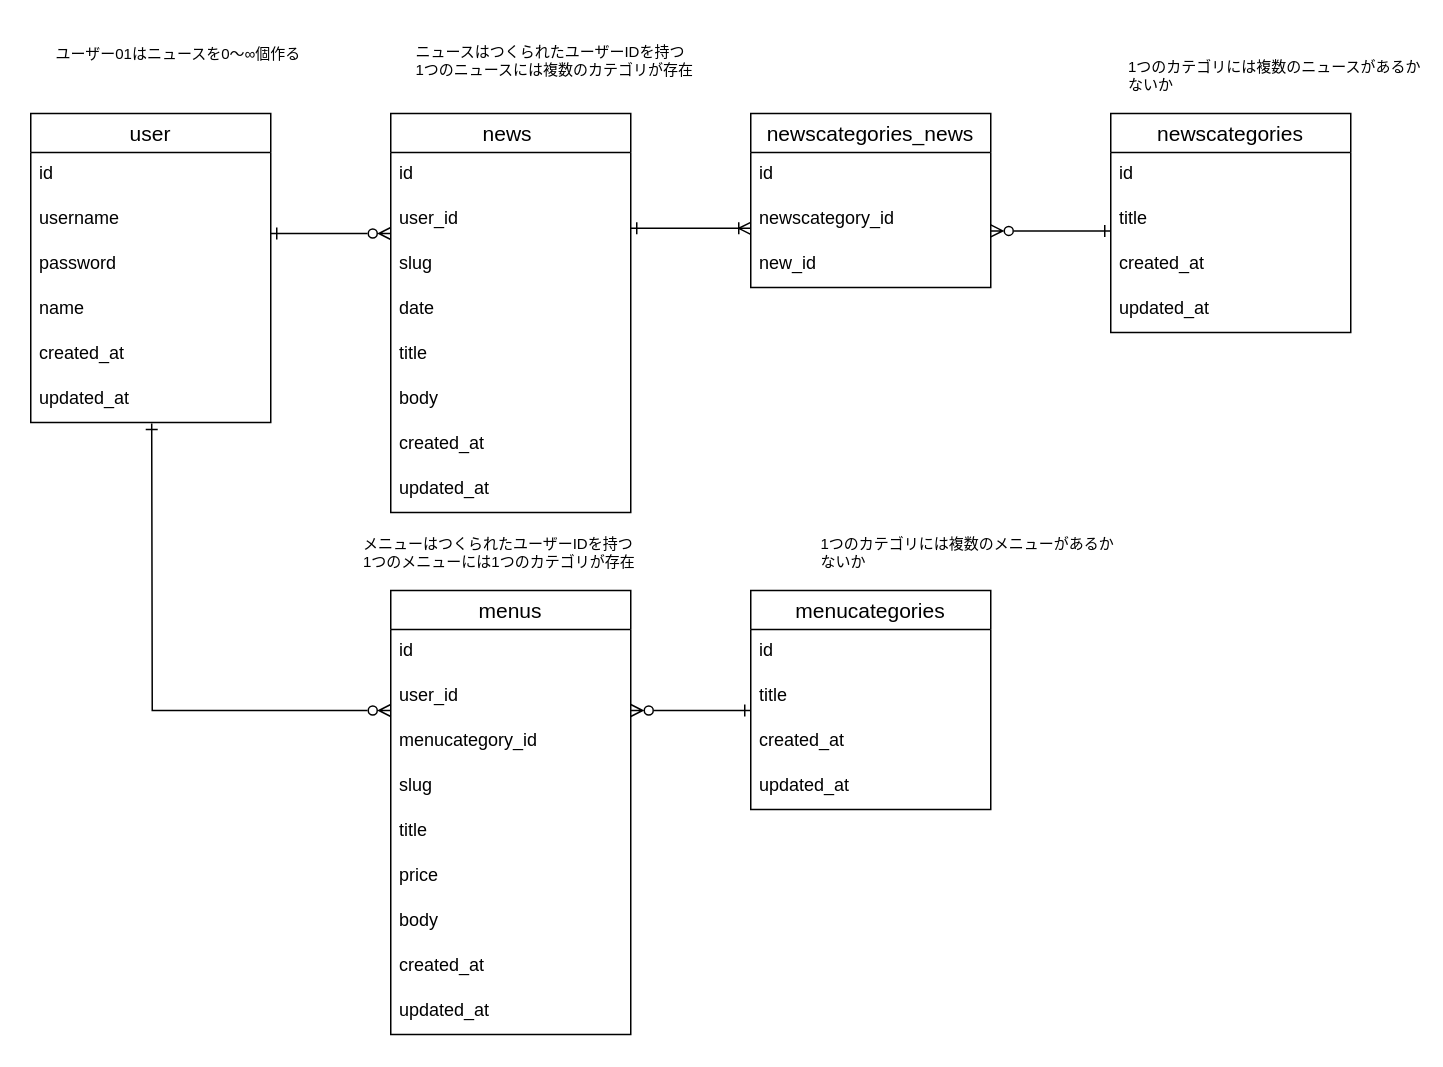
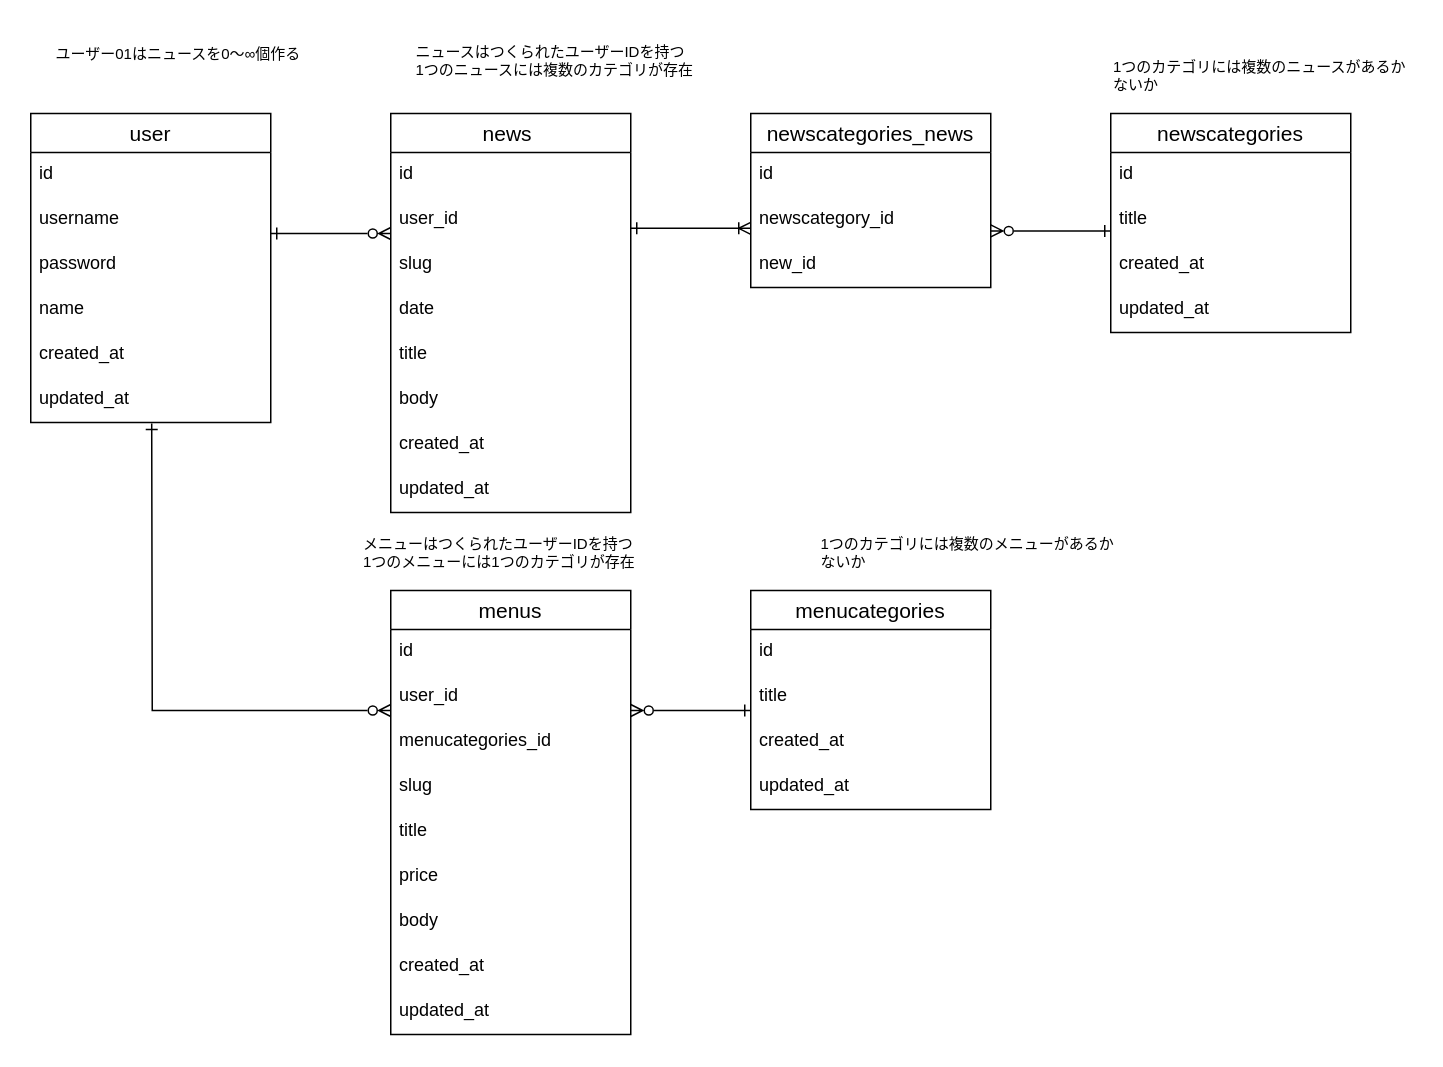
  <mxCell id="0" />
  <mxCell id="1" parent="0" />
  <mxCell id="2" value="user" style="swimlane;fontStyle=0;childLayout=stackLayout;horizontal=1;startSize=26;horizontalStack=0;resizeParent=1;resizeParentMax=0;resizeLast=0;collapsible=1;marginBottom=0;align=center;fontSize=14;" parent="1" vertex="1"><mxGeometry x="20" y="75" width="160" height="206" as="geometry" /></mxCell>
  <mxCell id="3" value="id" style="text;strokeColor=none;fillColor=none;spacingLeft=4;spacingRight=4;overflow=hidden;rotatable=0;points=[[0,0.5],[1,0.5]];portConstraint=eastwest;fontSize=12;" parent="2" vertex="1"><mxGeometry y="26" width="160" height="30" as="geometry" /></mxCell>
  <mxCell id="4" value="username" style="text;strokeColor=none;fillColor=none;spacingLeft=4;spacingRight=4;overflow=hidden;rotatable=0;points=[[0,0.5],[1,0.5]];portConstraint=eastwest;fontSize=12;" parent="2" vertex="1"><mxGeometry y="56" width="160" height="30" as="geometry" /></mxCell>
  <mxCell id="5" value="password" style="text;strokeColor=none;fillColor=none;spacingLeft=4;spacingRight=4;overflow=hidden;rotatable=0;points=[[0,0.5],[1,0.5]];portConstraint=eastwest;fontSize=12;" parent="2" vertex="1"><mxGeometry y="86" width="160" height="30" as="geometry" /></mxCell>
  <mxCell id="6" value="name" style="text;strokeColor=none;fillColor=none;spacingLeft=4;spacingRight=4;overflow=hidden;rotatable=0;points=[[0,0.5],[1,0.5]];portConstraint=eastwest;fontSize=12;" parent="2" vertex="1"><mxGeometry y="116" width="160" height="30" as="geometry" /></mxCell>
  <mxCell id="7" value="created_at" style="text;strokeColor=none;fillColor=none;spacingLeft=4;spacingRight=4;overflow=hidden;rotatable=0;points=[[0,0.5],[1,0.5]];portConstraint=eastwest;fontSize=12;" parent="2" vertex="1"><mxGeometry y="146" width="160" height="30" as="geometry" /></mxCell>
  <mxCell id="8" value="updated_at" style="text;strokeColor=none;fillColor=none;spacingLeft=4;spacingRight=4;overflow=hidden;rotatable=0;points=[[0,0.5],[1,0.5]];portConstraint=eastwest;fontSize=12;" parent="2" vertex="1"><mxGeometry y="176" width="160" height="30" as="geometry" /></mxCell>
  <mxCell id="9" value="news " style="swimlane;fontStyle=0;childLayout=stackLayout;horizontal=1;startSize=26;horizontalStack=0;resizeParent=1;resizeParentMax=0;resizeLast=0;collapsible=1;marginBottom=0;align=center;fontSize=14;" parent="1" vertex="1"><mxGeometry x="260" y="75" width="160" height="266" as="geometry" /></mxCell>
  <mxCell id="10" value="id" style="text;strokeColor=none;fillColor=none;spacingLeft=4;spacingRight=4;overflow=hidden;rotatable=0;points=[[0,0.5],[1,0.5]];portConstraint=eastwest;fontSize=12;" parent="9" vertex="1"><mxGeometry y="26" width="160" height="30" as="geometry" /></mxCell>
  <mxCell id="11" value="user_id" style="text;strokeColor=none;fillColor=none;spacingLeft=4;spacingRight=4;overflow=hidden;rotatable=0;points=[[0,0.5],[1,0.5]];portConstraint=eastwest;fontSize=12;" parent="9" vertex="1"><mxGeometry y="56" width="160" height="30" as="geometry" /></mxCell>
  <mxCell id="12" value="" style="endArrow=ERzeroToMany;html=1;rounded=0;startArrow=ERone;startFill=0;endFill=0;" parent="9" edge="1"><mxGeometry relative="1" as="geometry"><mxPoint x="-80" y="80" as="sourcePoint" /><mxPoint y="80" as="targetPoint" /></mxGeometry></mxCell>
  <mxCell id="13" value="slug" style="text;strokeColor=none;fillColor=none;spacingLeft=4;spacingRight=4;overflow=hidden;rotatable=0;points=[[0,0.5],[1,0.5]];portConstraint=eastwest;fontSize=12;" parent="9" vertex="1"><mxGeometry y="86" width="160" height="30" as="geometry" /></mxCell>
  <mxCell id="14" value="date" style="text;strokeColor=none;fillColor=none;spacingLeft=4;spacingRight=4;overflow=hidden;rotatable=0;points=[[0,0.5],[1,0.5]];portConstraint=eastwest;fontSize=12;" parent="9" vertex="1"><mxGeometry y="116" width="160" height="30" as="geometry" /></mxCell>
  <mxCell id="15" value="title" style="text;strokeColor=none;fillColor=none;spacingLeft=4;spacingRight=4;overflow=hidden;rotatable=0;points=[[0,0.5],[1,0.5]];portConstraint=eastwest;fontSize=12;" parent="9" vertex="1"><mxGeometry y="146" width="160" height="30" as="geometry" /></mxCell>
  <mxCell id="16" value="body" style="text;strokeColor=none;fillColor=none;spacingLeft=4;spacingRight=4;overflow=hidden;rotatable=0;points=[[0,0.5],[1,0.5]];portConstraint=eastwest;fontSize=12;" parent="9" vertex="1"><mxGeometry y="176" width="160" height="30" as="geometry" /></mxCell>
  <mxCell id="17" value="created_at" style="text;strokeColor=none;fillColor=none;spacingLeft=4;spacingRight=4;overflow=hidden;rotatable=0;points=[[0,0.5],[1,0.5]];portConstraint=eastwest;fontSize=12;" parent="9" vertex="1"><mxGeometry y="206" width="160" height="30" as="geometry" /></mxCell>
  <mxCell id="18" value="updated_at" style="text;strokeColor=none;fillColor=none;spacingLeft=4;spacingRight=4;overflow=hidden;rotatable=0;points=[[0,0.5],[1,0.5]];portConstraint=eastwest;fontSize=12;" parent="9" vertex="1"><mxGeometry y="236" width="160" height="30" as="geometry" /></mxCell>
  <mxCell id="19" value="newscategories" style="swimlane;fontStyle=0;childLayout=stackLayout;horizontal=1;startSize=26;horizontalStack=0;resizeParent=1;resizeParentMax=0;resizeLast=0;collapsible=1;marginBottom=0;align=center;fontSize=14;" parent="1" vertex="1"><mxGeometry x="740" y="75" width="160" height="146" as="geometry" /></mxCell>
  <mxCell id="20" value="id" style="text;strokeColor=none;fillColor=none;spacingLeft=4;spacingRight=4;overflow=hidden;rotatable=0;points=[[0,0.5],[1,0.5]];portConstraint=eastwest;fontSize=12;" parent="19" vertex="1"><mxGeometry y="26" width="160" height="30" as="geometry" /></mxCell>
  <mxCell id="21" value="title" style="text;strokeColor=none;fillColor=none;spacingLeft=4;spacingRight=4;overflow=hidden;rotatable=0;points=[[0,0.5],[1,0.5]];portConstraint=eastwest;fontSize=12;" parent="19" vertex="1"><mxGeometry y="56" width="160" height="30" as="geometry" /></mxCell>
  <mxCell id="22" value="created_at" style="text;strokeColor=none;fillColor=none;spacingLeft=4;spacingRight=4;overflow=hidden;rotatable=0;points=[[0,0.5],[1,0.5]];portConstraint=eastwest;fontSize=12;" parent="19" vertex="1"><mxGeometry y="86" width="160" height="30" as="geometry" /></mxCell>
  <mxCell id="23" value="updated_at" style="text;strokeColor=none;fillColor=none;spacingLeft=4;spacingRight=4;overflow=hidden;rotatable=0;points=[[0,0.5],[1,0.5]];portConstraint=eastwest;fontSize=12;" parent="19" vertex="1"><mxGeometry y="116" width="160" height="30" as="geometry" /></mxCell>
  <mxCell id="24" value="newscategories_news" style="swimlane;fontStyle=0;childLayout=stackLayout;horizontal=1;startSize=26;horizontalStack=0;resizeParent=1;resizeParentMax=0;resizeLast=0;collapsible=1;marginBottom=0;align=center;fontSize=14;" parent="1" vertex="1"><mxGeometry x="500" y="75" width="160" height="116" as="geometry" /></mxCell>
  <mxCell id="25" value="id" style="text;strokeColor=none;fillColor=none;spacingLeft=4;spacingRight=4;overflow=hidden;rotatable=0;points=[[0,0.5],[1,0.5]];portConstraint=eastwest;fontSize=12;" parent="24" vertex="1"><mxGeometry y="26" width="160" height="30" as="geometry" /></mxCell>
  <mxCell id="26" value="newscategory_id" style="text;strokeColor=none;fillColor=none;spacingLeft=4;spacingRight=4;overflow=hidden;rotatable=0;points=[[0,0.5],[1,0.5]];portConstraint=eastwest;fontSize=12;" parent="24" vertex="1"><mxGeometry y="56" width="160" height="30" as="geometry" /></mxCell>
  <mxCell id="27" value="new_id" style="text;strokeColor=none;fillColor=none;spacingLeft=4;spacingRight=4;overflow=hidden;rotatable=0;points=[[0,0.5],[1,0.5]];portConstraint=eastwest;fontSize=12;" parent="24" vertex="1"><mxGeometry y="86" width="160" height="30" as="geometry" /></mxCell>
  <mxCell id="28" value="" style="endArrow=ERoneToMany;html=1;rounded=0;startArrow=ERone;startFill=0;endFill=0;" parent="1" edge="1"><mxGeometry relative="1" as="geometry"><mxPoint x="420" y="151.55" as="sourcePoint" /><mxPoint x="500" y="151.55" as="targetPoint" /></mxGeometry></mxCell>
  <mxCell id="29" value="" style="endArrow=ERone;html=1;rounded=0;startArrow=ERzeroToMany;startFill=0;endFill=0;" parent="1" edge="1"><mxGeometry relative="1" as="geometry"><mxPoint x="660" y="153.27" as="sourcePoint" /><mxPoint x="740" y="153.27" as="targetPoint" /></mxGeometry></mxCell>
  <mxCell id="30" value="ユーザー01はニュースを0〜∞個作る" style="text;html=1;strokeColor=none;fillColor=none;align=left;verticalAlign=middle;whiteSpace=wrap;rounded=0;fontSize=10;" parent="1" vertex="1"><mxGeometry x="35" y="20" width="200" height="30" as="geometry" /></mxCell>
  <mxCell id="31" value="ニュースはつくられたユーザーIDを持つ&lt;br&gt;1つのニュースには複数のカテゴリが存在" style="text;html=1;strokeColor=none;fillColor=none;align=left;verticalAlign=middle;whiteSpace=wrap;rounded=0;fontSize=10;" parent="1" vertex="1"><mxGeometry x="275" y="25" width="200" height="30" as="geometry" /></mxCell>
- <mxCell id="32" value="1つのカテゴリには複数のニュースがあるかないか" style="text;html=1;strokeColor=none;fillColor=none;align=left;verticalAlign=middle;whiteSpace=wrap;rounded=0;fontSize=10;" parent="1" vertex="1"><mxGeometry x="750" y="35" width="200" height="30" as="geometry" /></mxCell>
+ <mxCell id="32" value="1つのカテゴリには複数のニュースがあるかないか" style="text;html=1;strokeColor=none;fillColor=none;align=left;verticalAlign=middle;whiteSpace=wrap;rounded=0;fontSize=10;" parent="1" vertex="1"><mxGeometry x="740" y="35" width="200" height="30" as="geometry" /></mxCell>
  <mxCell id="33" value="menus" style="swimlane;fontStyle=0;childLayout=stackLayout;horizontal=1;startSize=26;horizontalStack=0;resizeParent=1;resizeParentMax=0;resizeLast=0;collapsible=1;marginBottom=0;align=center;fontSize=14;" parent="1" vertex="1"><mxGeometry x="260" y="393" width="160" height="296" as="geometry" /></mxCell>
  <mxCell id="34" value="id" style="text;strokeColor=none;fillColor=none;spacingLeft=4;spacingRight=4;overflow=hidden;rotatable=0;points=[[0,0.5],[1,0.5]];portConstraint=eastwest;fontSize=12;" parent="33" vertex="1"><mxGeometry y="26" width="160" height="30" as="geometry" /></mxCell>
  <mxCell id="35" value="user_id" style="text;strokeColor=none;fillColor=none;spacingLeft=4;spacingRight=4;overflow=hidden;rotatable=0;points=[[0,0.5],[1,0.5]];portConstraint=eastwest;fontSize=12;" parent="33" vertex="1"><mxGeometry y="56" width="160" height="30" as="geometry" /></mxCell>
- <mxCell id="36" value="menucategory_id" style="text;strokeColor=none;fillColor=none;spacingLeft=4;spacingRight=4;overflow=hidden;rotatable=0;points=[[0,0.5],[1,0.5]];portConstraint=eastwest;fontSize=12;" parent="33" vertex="1"><mxGeometry y="86" width="160" height="30" as="geometry" /></mxCell>
+ <mxCell id="36" value="menucategories_id" style="text;strokeColor=none;fillColor=none;spacingLeft=4;spacingRight=4;overflow=hidden;rotatable=0;points=[[0,0.5],[1,0.5]];portConstraint=eastwest;fontSize=12;" parent="33" vertex="1"><mxGeometry y="86" width="160" height="30" as="geometry" /></mxCell>
  <mxCell id="37" value="" style="endArrow=ERzeroToMany;html=1;rounded=0;startArrow=ERone;startFill=0;endFill=0;edgeStyle=elbowEdgeStyle;exitX=0.504;exitY=1.022;exitDx=0;exitDy=0;exitPerimeter=0;" parent="33" source="8" edge="1"><mxGeometry relative="1" as="geometry"><mxPoint x="-80" y="80" as="sourcePoint" /><mxPoint y="80" as="targetPoint" /><Array as="points"><mxPoint x="-159" y="70" /></Array></mxGeometry></mxCell>
  <mxCell id="38" value="slug" style="text;strokeColor=none;fillColor=none;spacingLeft=4;spacingRight=4;overflow=hidden;rotatable=0;points=[[0,0.5],[1,0.5]];portConstraint=eastwest;fontSize=12;" parent="33" vertex="1"><mxGeometry y="116" width="160" height="30" as="geometry" /></mxCell>
  <mxCell id="39" value="title" style="text;strokeColor=none;fillColor=none;spacingLeft=4;spacingRight=4;overflow=hidden;rotatable=0;points=[[0,0.5],[1,0.5]];portConstraint=eastwest;fontSize=12;" parent="33" vertex="1"><mxGeometry y="146" width="160" height="30" as="geometry" /></mxCell>
  <mxCell id="40" value="price" style="text;strokeColor=none;fillColor=none;spacingLeft=4;spacingRight=4;overflow=hidden;rotatable=0;points=[[0,0.5],[1,0.5]];portConstraint=eastwest;fontSize=12;" parent="33" vertex="1"><mxGeometry y="176" width="160" height="30" as="geometry" /></mxCell>
  <mxCell id="41" value="body" style="text;strokeColor=none;fillColor=none;spacingLeft=4;spacingRight=4;overflow=hidden;rotatable=0;points=[[0,0.5],[1,0.5]];portConstraint=eastwest;fontSize=12;" parent="33" vertex="1"><mxGeometry y="206" width="160" height="30" as="geometry" /></mxCell>
  <mxCell id="42" value="created_at" style="text;strokeColor=none;fillColor=none;spacingLeft=4;spacingRight=4;overflow=hidden;rotatable=0;points=[[0,0.5],[1,0.5]];portConstraint=eastwest;fontSize=12;" parent="33" vertex="1"><mxGeometry y="236" width="160" height="30" as="geometry" /></mxCell>
  <mxCell id="43" value="updated_at" style="text;strokeColor=none;fillColor=none;spacingLeft=4;spacingRight=4;overflow=hidden;rotatable=0;points=[[0,0.5],[1,0.5]];portConstraint=eastwest;fontSize=12;" parent="33" vertex="1"><mxGeometry y="266" width="160" height="30" as="geometry" /></mxCell>
  <mxCell id="44" value="menucategories" style="swimlane;fontStyle=0;childLayout=stackLayout;horizontal=1;startSize=26;horizontalStack=0;resizeParent=1;resizeParentMax=0;resizeLast=0;collapsible=1;marginBottom=0;align=center;fontSize=14;" parent="1" vertex="1"><mxGeometry x="500" y="393" width="160" height="146" as="geometry" /></mxCell>
  <mxCell id="45" value="id" style="text;strokeColor=none;fillColor=none;spacingLeft=4;spacingRight=4;overflow=hidden;rotatable=0;points=[[0,0.5],[1,0.5]];portConstraint=eastwest;fontSize=12;" parent="44" vertex="1"><mxGeometry y="26" width="160" height="30" as="geometry" /></mxCell>
  <mxCell id="46" value="title" style="text;strokeColor=none;fillColor=none;spacingLeft=4;spacingRight=4;overflow=hidden;rotatable=0;points=[[0,0.5],[1,0.5]];portConstraint=eastwest;fontSize=12;" parent="44" vertex="1"><mxGeometry y="56" width="160" height="30" as="geometry" /></mxCell>
  <mxCell id="47" value="created_at" style="text;strokeColor=none;fillColor=none;spacingLeft=4;spacingRight=4;overflow=hidden;rotatable=0;points=[[0,0.5],[1,0.5]];portConstraint=eastwest;fontSize=12;" parent="44" vertex="1"><mxGeometry y="86" width="160" height="30" as="geometry" /></mxCell>
  <mxCell id="48" value="updated_at" style="text;strokeColor=none;fillColor=none;spacingLeft=4;spacingRight=4;overflow=hidden;rotatable=0;points=[[0,0.5],[1,0.5]];portConstraint=eastwest;fontSize=12;" parent="44" vertex="1"><mxGeometry y="116" width="160" height="30" as="geometry" /></mxCell>
  <mxCell id="49" value="" style="endArrow=ERone;html=1;rounded=0;startArrow=ERzeroToMany;startFill=0;endFill=0;" parent="1" edge="1"><mxGeometry relative="1" as="geometry"><mxPoint x="420" y="473" as="sourcePoint" /><mxPoint x="500" y="473" as="targetPoint" /></mxGeometry></mxCell>
  <mxCell id="50" value="メニューはつくられたユーザーIDを持つ&lt;br&gt;1つのメニューには1つのカテゴリが存在" style="text;html=1;strokeColor=none;fillColor=none;align=left;verticalAlign=middle;whiteSpace=wrap;rounded=0;fontSize=10;" parent="1" vertex="1"><mxGeometry x="240" y="353" width="200" height="30" as="geometry" /></mxCell>
  <mxCell id="51" value="1つのカテゴリには複数のメニューがあるかないか" style="text;html=1;strokeColor=none;fillColor=none;align=left;verticalAlign=middle;whiteSpace=wrap;rounded=0;fontSize=10;" parent="1" vertex="1"><mxGeometry x="545" y="353" width="200" height="30" as="geometry" /></mxCell>
